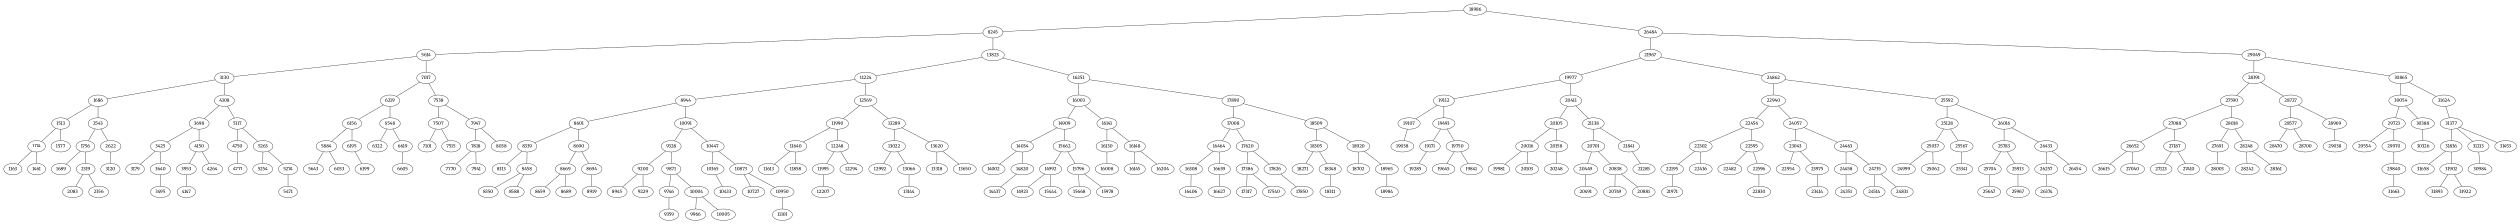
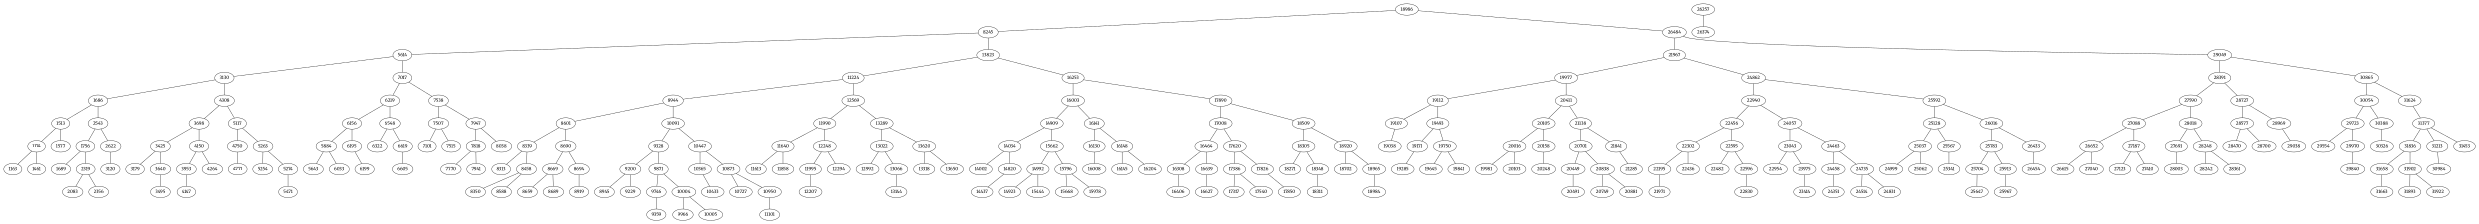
  graph {
    fontname=Merriweather
    node [fontname=Merriweather]
    edge [fontname=Merriweather]
    n1 [label=18986]
    n2 [label=8245]
    n3 [label=26484]
    n4 [label=5614]
    n5 [label=13823]
    n6 [label=21967]
    n7 [label=29049]
    n8 [label=3130]
    n9 [label=7017]
    n10 [label=11224]
    n11 [label=16253]
    n12 [label=1686]
    n13 [label=4308]
    n14 [label=6219]
    n15 [label=7538]
    n16 [label=1513]
    n17 [label=2543]
    n18 [label=3698]
    n19 [label=5117]
    n20 [label=1174]
    n21 [label=1577]
    n22 [label=1756]
    n23 [label=2622]
    n24 [label=1163]
    n25 [label=1461]
    n26 [label=1689]
    n27 [label=2319]
    n28 [label=3120]
    n29 [label=2083]
    n30 [label=2356]
    n31 [label=3425]
    n32 [label=4150]
    n33 [label=4750]
    n34 [label=5263]
    n35 [label=3179]
    n36 [label=3640]
    n37 [label=3953]
    n38 [label=4264]
    n39 [label=3495]
    n40 [label=4147]
    n41 [label=4771]
    n42 [label=5254]
    n43 [label=5274]
    n44 [label=5471]
    n45 [label=6156]
    n46 [label=6548]
    n47 [label=7507]
    n48 [label=7947]
    n49 [label=5884]
    n50 [label=6195]
    n51 [label=6322]
    n52 [label=6619]
    n53 [label=5643]
    n54 [label=6033]
    n55 [label=6199]
    n56 [label=6605]
    n57 [label=7101]
    n58 [label=7515]
    n59 [label=7818]
    n60 [label=8038]
    n61 [label=7770]
    n62 [label=7941]
    n63 [label=8944]
    n64 [label=12569]
    n65 [label=16003]
    n66 [label=17890]
    n67 [label=8601]
    n68 [label=10091]
    n69 [label=11990]
    n70 [label=13289]
    n71 [label=8339]
    n72 [label=8690]
    n73 [label=9328]
    n74 [label=10447]
    n75 [label=8313]
    n76 [label=8458]
    n77 [label=8669]
    n78 [label=8694]
    n79 [label=8350]
    n80 [label=8588]
    n81 [label=8659]
    n82 [label=8689]
    n83 [label=8919]
    n84 [label=9200]
    n85 [label=9871]
    n86 [label=10365]
    n87 [label=10873]
    n88 [label=8945]
    n89 [label=9229]
    n90 [label=9746]
    n91 [label=10004]
    n92 [label=9359]
    n93 [label=9966]
    n94 [label=10005]
    n95 [label=10433]
    n96 [label=10727]
    n97 [label=10950]
    n98 [label=11101]
    n99 [label=11640]
    n100 [label=12248]
    n101 [label=13022]
    n102 [label=13620]
    n103 [label=11613]
    n104 [label=11858]
    n105 [label=11995]
    n106 [label=12294]
    n107 [label=12207]
    n108 [label=12992]
    n109 [label=13066]
    n110 [label=13318]
    n111 [label=13650]
    n112 [label=13144]
    n113 [label=14909]
    n114 [label=16141]
    n115 [label=17008]
    n116 [label=18509]
    n117 [label=14034]
    n118 [label=15662]
    n119 [label=16130]
    n120 [label=16148]
    n121 [label=14002]
    n122 [label=14820]
    n123 [label=14992]
    n124 [label=15796]
    n125 [label=14437]
    n126 [label=14923]
    n127 [label=15444]
    n128 [label=15668]
    n129 [label=15978]
    n130 [label=16008]
    n131 [label=16145]
    n132 [label=16204]
    n133 [label=16464]
    n134 [label=17620]
    n135 [label=18305]
    n136 [label=18920]
    n137 [label=16308]
    n138 [label=16639]
    n139 [label=17386]
    n140 [label=17826]
    n141 [label=16406]
    n142 [label=16627]
    n143 [label=17317]
    n144 [label=17540]
    n145 [label=17850]
    n146 [label=18271]
    n147 [label=18348]
    n148 [label=18702]
    n149 [label=18965]
    n150 [label=18311]
    n151 [label=18984]
    n152 [label=19977]
    n153 [label=24862]
    n154 [label=28391]
    n155 [label=30865]
    n156 [label=19112]
    n157 [label=20411]
    n158 [label=22940]
    n159 [label=25592]
    n160 [label=19107]
    n161 [label=19493]
    n162 [label=20105]
    n163 [label=21138]
    n164 [label=19038]
    n165 [label=19171]
    n166 [label=19750]
    n167 [label=19285]
    n168 [label=19645]
    n169 [label=19841]
    n170 [label=20016]
    n171 [label=20158]
    n172 [label=20701]
    n173 [label=21841]
    n174 [label=19981]
    n175 [label=20103]
    n176 [label=20248]
    n177 [label=20449]
    n178 [label=20838]
    n179 [label=21285]
    n180 [label=20491]
    n181 [label=20749]
    n182 [label=20881]
    n183 [label=22456]
    n184 [label=24057]
    n185 [label=25128]
    n186 [label=26016]
    n187 [label=22302]
    n188 [label=22595]
    n189 [label=23043]
    n190 [label=24463]
    n191 [label=22195]
    n192 [label=22436]
    n193 [label=22482]
    n194 [label=22596]
    n195 [label=21971]
    n196 [label=22830]
    n197 [label=22954]
    n198 [label=23975]
    n199 [label=24458]
    n200 [label=24735]
    n201 [label=23414]
    n202 [label=24351]
    n203 [label=24514]
    n204 [label=24831]
    n205 [label=25037]
    n206 [label=25567]
    n207 [label=25783]
    n208 [label=26433]
    n209 [label=24999]
    n210 [label=25062]
    n211 [label=25341]
    n212 [label=25704]
    n213 [label=25913]
    n214 [label=26257]
    n215 [label=26454]
    n216 [label=25647]
    n217 [label=25967]
    n218 [label=26374]
    n219 [label=27590]
    n220 [label=28727]
    n221 [label=30054]
    n222 [label=31624]
    n223 [label=27088]
    n224 [label=28018]
    n225 [label=28577]
    n226 [label=28969]
    n227 [label=26652]
    n228 [label=27187]
    n229 [label=27691]
    n230 [label=28248]
    n231 [label=26615]
    n232 [label=27040]
    n233 [label=27123]
    n234 [label=27410]
    n235 [label=28003]
    n236 [label=28242]
    n237 [label=28361]
    n238 [label=28470]
    n239 [label=28700]
    n240 [label=29038]
    n241 [label=29723]
    n242 [label=30388]
    n243 [label=31377]
    n244 [label=29554]
    n245 [label=29970]
    n246 [label=30326]
    n247 [label=29840]
    n248 [label=31836]
    n249 [label=31213]
    n250 [label=31453]
    n251 [label=31658]
    n252 [label=31902]
    n253 [label=30984]
    n254 [label=31663]
    n255 [label=31893]
    n256 [label=31922]
    n1 -- n2
    n1 -- n3
    n2 -- n4
    n2 -- n5
    n3 -- n6
    n3 -- n7
    n4 -- n8
    n4 -- n9
    n5 -- n10
    n5 -- n11
    n6 -- n152
    n6 -- n153
    n7 -- n154
    n7 -- n155
    n8 -- n12
    n8 -- n13
    n9 -- n14
    n9 -- n15
    n10 -- n63
    n10 -- n64
    n11 -- n65
    n11 -- n66
    n12 -- n16
    n12 -- n17
    n13 -- n18
    n13 -- n19
    n14 -- n45
    n14 -- n46
    n15 -- n47
    n15 -- n48
    n16 -- n20
    n16 -- n21
    n17 -- n22
    n17 -- n23
    n18 -- n31
    n18 -- n32
    n19 -- n33
    n19 -- n34
    n20 -- n24
    n20 -- n25
    n22 -- n26
    n22 -- n27
    n23 -- n28
    n27 -- n29
    n27 -- n30
    n31 -- n35
    n31 -- n36
    n32 -- n37
    n32 -- n38
    n33 -- n41
    n34 -- n42
    n34 -- n43
    n36 -- n39
    n37 -- n40
    n43 -- n44
    n45 -- n49
    n45 -- n50
    n46 -- n51
    n46 -- n52
    n47 -- n57
    n47 -- n58
    n48 -- n59
    n48 -- n60
    n49 -- n53
    n49 -- n54
    n50 -- n55
    n52 -- n56
    n59 -- n61
    n59 -- n62
    n63 -- n67
    n63 -- n68
    n64 -- n69
    n64 -- n70
    n65 -- n113
    n65 -- n114
    n66 -- n115
    n66 -- n116
    n67 -- n71
    n67 -- n72
    n68 -- n73
    n68 -- n74
    n69 -- n99
    n69 -- n100
    n70 -- n101
    n70 -- n102
    n71 -- n75
    n71 -- n76
    n72 -- n77
    n72 -- n78
    n73 -- n84
    n73 -- n85
    n74 -- n86
    n74 -- n87
    n76 -- n79
    n76 -- n80
    n77 -- n81
    n77 -- n82
    n78 -- n83
    n84 -- n88
    n84 -- n89
    n85 -- n90
    n85 -- n91
    n86 -- n95
    n87 -- n96
    n87 -- n97
    n90 -- n92
    n91 -- n93
    n91 -- n94
    n97 -- n98
    n99 -- n103
    n99 -- n104
    n100 -- n105
    n100 -- n106
    n101 -- n108
    n101 -- n109
    n102 -- n110
    n102 -- n111
    n105 -- n107
    n109 -- n112
    n113 -- n117
    n113 -- n118
    n114 -- n119
    n114 -- n120
    n115 -- n133
    n115 -- n134
    n116 -- n135
    n116 -- n136
    n117 -- n121
    n117 -- n122
    n118 -- n123
    n118 -- n124
    n119 -- n130
    n120 -- n131
    n120 -- n132
    n122 -- n125
    n123 -- n126
    n123 -- n127
    n124 -- n128
    n124 -- n129
    n133 -- n137
    n133 -- n138
    n134 -- n139
    n134 -- n140
    n135 -- n146
    n135 -- n147
    n136 -- n148
    n136 -- n149
    n137 -- n141
    n138 -- n142
    n139 -- n143
    n139 -- n144
    n140 -- n145
    n147 -- n150
    n149 -- n151
    n152 -- n156
    n152 -- n157
    n153 -- n158
    n153 -- n159
    n154 -- n219
    n154 -- n220
    n155 -- n221
    n155 -- n222
    n156 -- n160
    n156 -- n161
    n157 -- n162
    n157 -- n163
    n158 -- n183
    n158 -- n184
    n159 -- n185
    n159 -- n186
    n160 -- n164
    n161 -- n165
    n161 -- n166
    n162 -- n170
    n162 -- n171
    n163 -- n172
    n163 -- n173
    n165 -- n167
    n166 -- n168
    n166 -- n169
    n170 -- n174
    n170 -- n175
    n171 -- n176
    n172 -- n177
    n172 -- n178
    n173 -- n179
    n177 -- n180
    n178 -- n181
    n178 -- n182
    n183 -- n187
    n183 -- n188
    n184 -- n189
    n184 -- n190
    n185 -- n205
    n185 -- n206
    n186 -- n207
    n186 -- n208
    n187 -- n191
    n187 -- n192
    n188 -- n193
    n188 -- n194
    n189 -- n197
    n189 -- n198
    n190 -- n199
    n190 -- n200
    n191 -- n195
    n194 -- n196
    n198 -- n201
    n199 -- n202
    n200 -- n203
    n200 -- n204
    n205 -- n209
    n205 -- n210
    n206 -- n211
    n207 -- n212
    n207 -- n213
-   n208 -- n214
    n208 -- n215
    n212 -- n216
    n213 -- n217
    n214 -- n218
    n219 -- n223
    n219 -- n224
    n220 -- n225
    n220 -- n226
    n221 -- n241
    n221 -- n242
    n222 -- n243
    n223 -- n227
    n223 -- n228
    n224 -- n229
    n224 -- n230
    n225 -- n238
    n225 -- n239
    n226 -- n240
    n227 -- n231
    n227 -- n232
    n228 -- n233
    n228 -- n234
    n229 -- n235
    n230 -- n236
    n230 -- n237
    n241 -- n244
    n241 -- n245
    n242 -- n246
    n243 -- n248
    n243 -- n249
    n243 -- n250
    n245 -- n247
    n248 -- n251
    n248 -- n252
    n249 -- n253
-   n247 -- n254
+   n251 -- n254
    n252 -- n255
    n252 -- n256
  }
